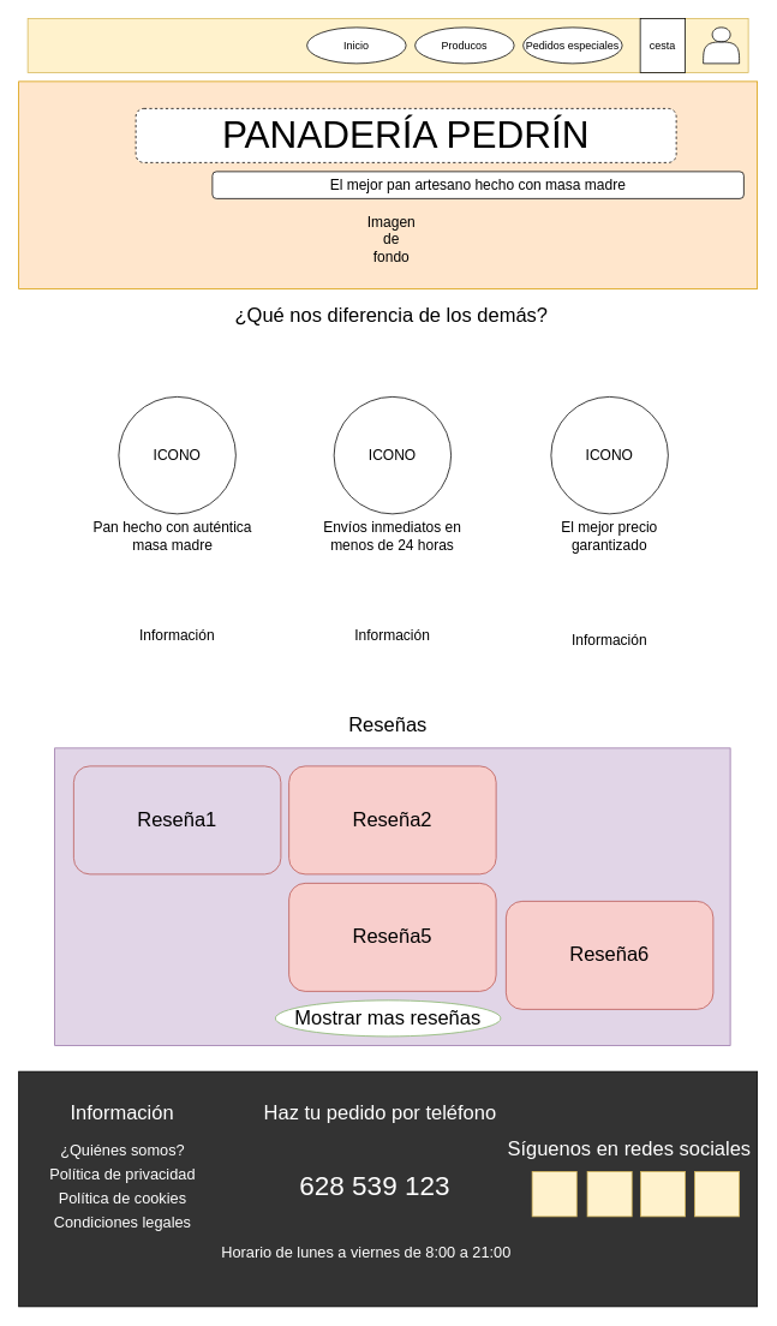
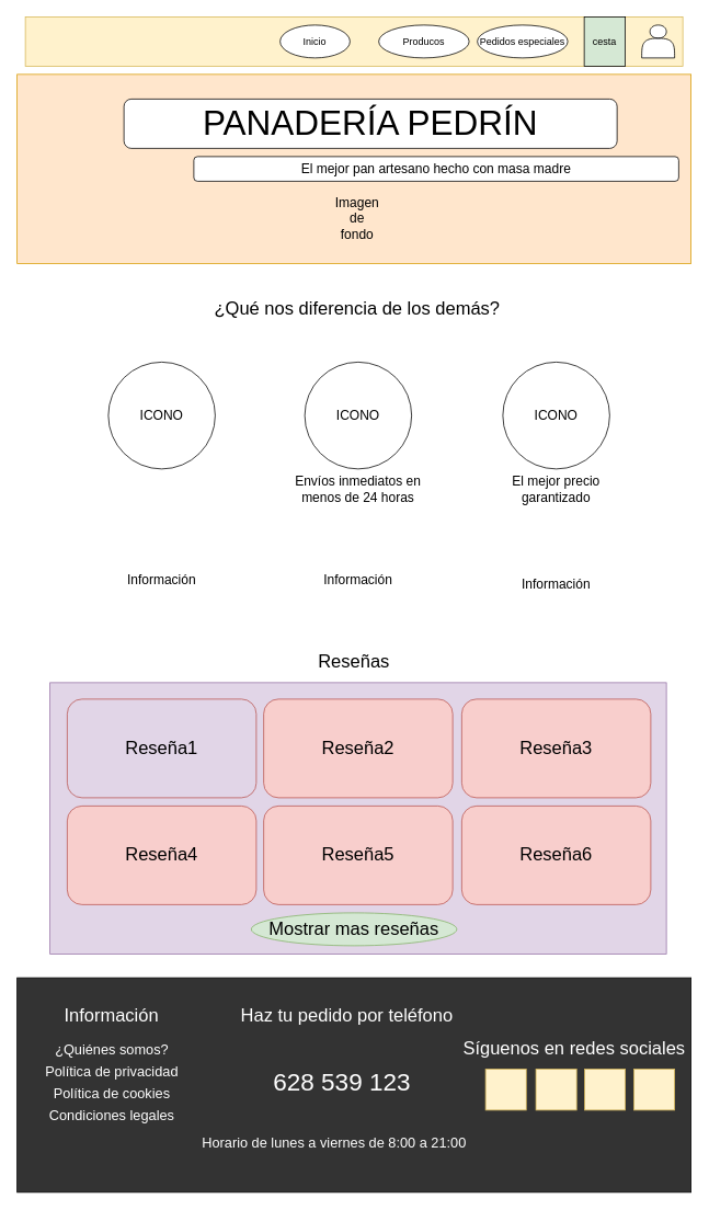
  <mxCell id="0" />
  <mxCell id="1" parent="0" />
  <mxCell id="2" value="" style="rounded=0;whiteSpace=wrap;html=1;fontSize=16;fillColor=#ffe6cc;strokeColor=#d79b00;" parent="1" vertex="1"><mxGeometry y="90" width="820" height="230" as="geometry" x="20" /></mxCell>
  <mxCell id="3" value="" style="rounded=0;whiteSpace=wrap;html=1;fillColor=#fff2cc;strokeColor=#d6b656;" parent="1" vertex="1"><mxGeometry x="30" width="800" height="60" as="geometry" y="20" /></mxCell>
  <mxCell id="4" value="Pedidos especiales" style="ellipse;whiteSpace=wrap;html=1;" parent="1" vertex="1"><mxGeometry x="580" y="30" width="110" height="40" as="geometry" /></mxCell>
  <mxCell id="5" value="" style="shape=actor;whiteSpace=wrap;html=1;" parent="1" vertex="1"><mxGeometry x="780" y="30" width="40" height="40" as="geometry" /></mxCell>
- <mxCell id="6" value="cesta" style="rounded=0;whiteSpace=wrap;html=1;" parent="1" vertex="1"><mxGeometry x="710" width="50" height="60" as="geometry" y="20" /></mxCell>
+ <mxCell id="6" value="cesta" style="rounded=0;whiteSpace=wrap;html=1;fillColor=#d5e8d4;" parent="1" vertex="1"><mxGeometry x="710" width="50" height="60" as="geometry" y="20" /></mxCell>
  <mxCell id="7" value="Producos" style="ellipse;whiteSpace=wrap;html=1;" parent="1" vertex="1"><mxGeometry x="460" y="30" width="110" height="40" as="geometry" /></mxCell>
- <mxCell id="8" value="Inicio" style="ellipse;whiteSpace=wrap;html=1;" parent="1" vertex="1"><mxGeometry x="340" y="30" width="110" height="40" as="geometry" /></mxCell>
- <mxCell id="9" value="&lt;font style=&quot;font-size: 42px;&quot;&gt;PANADERÍA PEDRÍN&lt;/font&gt;" style="rounded=1;whiteSpace=wrap;html=1;dashed=1;" parent="1" vertex="1"><mxGeometry x="150" y="120" width="600" height="60" as="geometry" /></mxCell>
+ <mxCell id="8" value="Inicio" style="ellipse;whiteSpace=wrap;html=1;" parent="1" vertex="1"><mxGeometry x="340" y="30" width="85" height="40" as="geometry" /></mxCell>
+ <mxCell id="9" value="&lt;font style=&quot;font-size: 42px;&quot;&gt;PANADERÍA PEDRÍN&lt;/font&gt;" style="rounded=1;whiteSpace=wrap;html=1;" parent="1" vertex="1"><mxGeometry x="150" y="120" width="600" height="60" as="geometry" /></mxCell>
  <mxCell id="10" value="El mejor pan artesano hecho con masa madre" style="rounded=1;whiteSpace=wrap;html=1;fontSize=16;" parent="1" vertex="1"><mxGeometry x="235" y="190" width="590" height="30" as="geometry" /></mxCell>
  <mxCell id="11" value="Imagen de fondo" style="text;html=1;strokeColor=none;fillColor=none;align=center;verticalAlign=middle;whiteSpace=wrap;rounded=0;fontSize=16;" parent="1" vertex="1"><mxGeometry x="404" y="250" width="60" height="30" as="geometry" /></mxCell>
  <mxCell id="12" value="ICONO" style="ellipse;whiteSpace=wrap;html=1;aspect=fixed;fontSize=16;" parent="1" vertex="1"><mxGeometry x="131" y="440" width="130" height="130" as="geometry" /></mxCell>
  <mxCell id="13" value="ICONO" style="ellipse;whiteSpace=wrap;html=1;aspect=fixed;fontSize=16;" parent="1" vertex="1"><mxGeometry x="370" y="440" width="130" height="130" as="geometry" /></mxCell>
  <mxCell id="14" value="ICONO" style="ellipse;whiteSpace=wrap;html=1;aspect=fixed;fontSize=16;" parent="1" vertex="1"><mxGeometry x="611" y="440" width="130" height="130" as="geometry" /></mxCell>
- <mxCell id="15" value="Pan hecho con auténtica masa madre" style="text;html=1;strokeColor=none;fillColor=none;align=center;verticalAlign=middle;whiteSpace=wrap;rounded=0;fontSize=16;" parent="1" vertex="1"><mxGeometry x="101" y="580" width="180" height="30" as="geometry" /></mxCell>
  <mxCell id="16" value="Envíos inmediatos en menos de 24 horas" style="text;html=1;strokeColor=none;fillColor=none;align=center;verticalAlign=middle;whiteSpace=wrap;rounded=0;fontSize=16;" parent="1" vertex="1"><mxGeometry x="345" y="580" width="180" height="30" as="geometry" /></mxCell>
  <mxCell id="17" value="El mejor precio garantizado" style="text;html=1;strokeColor=none;fillColor=none;align=center;verticalAlign=middle;whiteSpace=wrap;rounded=0;fontSize=16;" parent="1" vertex="1"><mxGeometry x="586" y="580" width="180" height="30" as="geometry" /></mxCell>
  <mxCell id="18" value="Información" style="text;html=1;strokeColor=none;fillColor=none;align=center;verticalAlign=middle;whiteSpace=wrap;rounded=0;fontSize=16;" parent="1" vertex="1"><mxGeometry x="106" y="630" width="180" height="150" as="geometry" /></mxCell>
  <mxCell id="19" value="Información" style="text;html=1;strokeColor=none;fillColor=none;align=center;verticalAlign=middle;whiteSpace=wrap;rounded=0;fontSize=16;" parent="1" vertex="1"><mxGeometry x="345" y="630" width="180" height="150" as="geometry" /></mxCell>
  <mxCell id="20" value="Información" style="text;html=1;strokeColor=none;fillColor=none;align=center;verticalAlign=middle;whiteSpace=wrap;rounded=0;fontSize=16;" parent="1" vertex="1"><mxGeometry x="586" y="635" width="180" height="150" as="geometry" /></mxCell>
- <mxCell id="21" value="&lt;font style=&quot;font-size: 22px;&quot;&gt;¿Qué nos diferencia de los demás?&lt;/font&gt;" style="text;html=1;strokeColor=none;fillColor=none;align=center;verticalAlign=middle;whiteSpace=wrap;rounded=0;fontSize=16;" parent="1" vertex="1"><mxGeometry x="259" y="335" width="350" height="30" as="geometry" /></mxCell>
+ <mxCell id="21" value="&lt;font style=&quot;font-size: 22px;&quot;&gt;¿Qué nos diferencia de los demás?&lt;/font&gt;" style="text;html=1;strokeColor=none;fillColor=none;align=center;verticalAlign=middle;whiteSpace=wrap;rounded=0;fontSize=16;" parent="1" vertex="1"><mxGeometry x="259" y="360" width="350" height="30" as="geometry" /></mxCell>
  <mxCell id="22" value="" style="rounded=0;whiteSpace=wrap;html=1;fontSize=22;fillColor=#e1d5e7;strokeColor=#9673a6;" parent="1" vertex="1"><mxGeometry x="60" y="830" width="750" height="330" as="geometry" /></mxCell>
  <mxCell id="23" value="Reseñas" style="text;html=1;strokeColor=none;fillColor=none;align=center;verticalAlign=middle;whiteSpace=wrap;rounded=0;fontSize=22;" parent="1" vertex="1"><mxGeometry x="400" y="790" width="60" height="30" as="geometry" /></mxCell>
  <mxCell id="24" value="Reseña2" style="rounded=1;whiteSpace=wrap;html=1;fontSize=22;fillColor=#f8cecc;strokeColor=#b85450;" parent="1" vertex="1"><mxGeometry x="320" y="850" width="230" height="120" as="geometry" /></mxCell>
+ <mxCell id="25" value="Reseña3" style="rounded=1;whiteSpace=wrap;html=1;fontSize=22;fillColor=#f8cecc;strokeColor=#b85450;" parent="1" vertex="1"><mxGeometry x="561" y="850" width="230" height="120" as="geometry" /></mxCell>
  <mxCell id="26" value="Reseña1" style="rounded=1;whiteSpace=wrap;html=1;fontSize=22;fillColor=#e1d5e7;strokeColor=#b85450;" parent="1" vertex="1"><mxGeometry x="81" y="850" width="230" height="120" as="geometry" /></mxCell>
+ <mxCell id="27" value="Reseña4" style="rounded=1;whiteSpace=wrap;html=1;fontSize=22;fillColor=#f8cecc;strokeColor=#b85450;" parent="1" vertex="1"><mxGeometry x="81" y="980" width="230" height="120" as="geometry" /></mxCell>
  <mxCell id="28" value="Reseña5" style="rounded=1;whiteSpace=wrap;html=1;fontSize=22;fillColor=#f8cecc;strokeColor=#b85450;" parent="1" vertex="1"><mxGeometry x="320" y="980" width="230" height="120" as="geometry" /></mxCell>
- <mxCell id="29" value="Reseña6" style="rounded=1;whiteSpace=wrap;html=1;fontSize=22;fillColor=#f8cecc;strokeColor=#b85450;" parent="1" vertex="1"><mxGeometry x="561" y="1000" width="230" height="120" as="geometry" /></mxCell>
- <mxCell id="30" value="Mostrar mas reseñas" style="ellipse;whiteSpace=wrap;html=1;fontSize=22;fillColor=#ffffff;strokeColor=#82b366;" parent="1" vertex="1"><mxGeometry x="305" y="1110" width="250" height="40" as="geometry" /></mxCell>
+ <mxCell id="29" value="Reseña6" style="rounded=1;whiteSpace=wrap;html=1;fontSize=22;fillColor=#f8cecc;strokeColor=#b85450;" parent="1" vertex="1"><mxGeometry x="561" y="980" width="230" height="120" as="geometry" /></mxCell>
+ <mxCell id="30" value="Mostrar mas reseñas" style="ellipse;whiteSpace=wrap;html=1;fontSize=22;fillColor=#d5e8d4;strokeColor=#82b366;" parent="1" vertex="1"><mxGeometry x="305" y="1110" width="250" height="40" as="geometry" /></mxCell>
  <mxCell id="31" value="" style="rounded=0;whiteSpace=wrap;html=1;fontSize=22;fillColor=#333333;" parent="1" vertex="1"><mxGeometry y="1189" width="820" height="261" as="geometry" x="20" /></mxCell>
  <mxCell id="32" value="&lt;font color=&quot;#ffffff&quot;&gt;Información&lt;/font&gt;" style="text;html=1;strokeColor=none;fillColor=none;align=center;verticalAlign=middle;whiteSpace=wrap;rounded=0;fontSize=22;" parent="1" vertex="1"><mxGeometry x="60" y="1220" width="150" height="30" as="geometry" /></mxCell>
  <mxCell id="33" value="&lt;font style=&quot;font-size: 17px;&quot;&gt;&lt;font color=&quot;#ffffff&quot;&gt;¿Quiénes somos?&lt;br&gt;Política de privacidad&lt;br&gt;Política de cookies&lt;br&gt;Condiciones legales&lt;/font&gt;&lt;br&gt;&lt;/font&gt;" style="text;html=1;strokeColor=none;fillColor=none;align=center;verticalAlign=middle;whiteSpace=wrap;rounded=0;fontSize=22;" parent="1" vertex="1"><mxGeometry x="50.5" y="1260" width="169" height="110" as="geometry" /></mxCell>
  <mxCell id="34" value="&lt;font style=&quot;font-size: 22px;&quot;&gt;Haz tu pedido por teléfono&lt;/font&gt;" style="text;html=1;strokeColor=none;fillColor=none;align=center;verticalAlign=middle;whiteSpace=wrap;rounded=0;fontSize=17;fontColor=#FFFFFF;" parent="1" vertex="1"><mxGeometry x="282" y="1220" width="279" height="30" as="geometry" /></mxCell>
  <mxCell id="35" value="&lt;font style=&quot;font-size: 30px;&quot;&gt;628 539 123&lt;/font&gt;" style="text;html=1;strokeColor=none;fillColor=none;align=center;verticalAlign=middle;whiteSpace=wrap;rounded=0;fontSize=17;fontColor=#FFFFFF;" parent="1" vertex="1"><mxGeometry x="276" y="1300" width="279" height="30" as="geometry" /></mxCell>
  <mxCell id="36" value="&lt;font style=&quot;font-size: 17px;&quot;&gt;Horario de lunes a viernes de 8:00 a 21:00&lt;/font&gt;" style="text;html=1;strokeColor=none;fillColor=none;align=center;verticalAlign=middle;whiteSpace=wrap;rounded=0;fontSize=30;fontColor=#FFFFFF;" parent="1" vertex="1"><mxGeometry x="240.5" y="1370" width="330" height="30" as="geometry" /></mxCell>
  <mxCell id="37" value="&lt;font style=&quot;font-size: 22px;&quot;&gt;Síguenos en redes sociales&lt;/font&gt;" style="text;html=1;strokeColor=none;fillColor=none;align=center;verticalAlign=middle;whiteSpace=wrap;rounded=0;fontSize=17;fontColor=#FFFFFF;" parent="1" vertex="1"><mxGeometry x="561" y="1260" width="274" height="30" as="geometry" /></mxCell>
  <mxCell id="38" value="" style="rounded=0;whiteSpace=wrap;html=1;fontSize=17;fillColor=#fff2cc;strokeColor=#d6b656;" parent="1" vertex="1"><mxGeometry x="590" y="1300" width="49.5" height="50" as="geometry" /></mxCell>
  <mxCell id="39" value="" style="rounded=0;whiteSpace=wrap;html=1;fontSize=17;fillColor=#fff2cc;strokeColor=#d6b656;" parent="1" vertex="1"><mxGeometry x="651.25" y="1300" width="49.5" height="50" as="geometry" /></mxCell>
  <mxCell id="40" value="" style="rounded=0;whiteSpace=wrap;html=1;fontSize=17;fillColor=#fff2cc;strokeColor=#d6b656;" parent="1" vertex="1"><mxGeometry x="710.5" y="1300" width="49.5" height="50" as="geometry" /></mxCell>
  <mxCell id="41" value="" style="rounded=0;whiteSpace=wrap;html=1;fontSize=17;fillColor=#fff2cc;strokeColor=#d6b656;" parent="1" vertex="1"><mxGeometry x="770.5" y="1300" width="49.5" height="50" as="geometry" /></mxCell>
